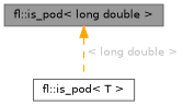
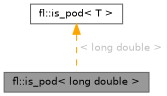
  digraph {
    node [color=gray40 fontname=Helvetica fontsize=10 shape=box style=filled]
    n1 [fillcolor=grey60 fontcolor=black height=0.2 label="fl::is_pod\< long double \>" width=0.4]
    n2 [fillcolor=white height=0.2 label="fl::is_pod\< T \>" width=0.4]
-   n1 -> n2 [color=orange dir=back fontcolor=grey fontname=Helvetica fontsize=10 label=" \< long double \>" labelfontname=Helvetica labelfontsize=10 style=dashed]
+   n2 -> n1 [color=orange dir=back fontcolor=grey fontname=Helvetica fontsize=10 label=" \< long double \>" labelfontname=Helvetica labelfontsize=10 style=dashed]
  }
